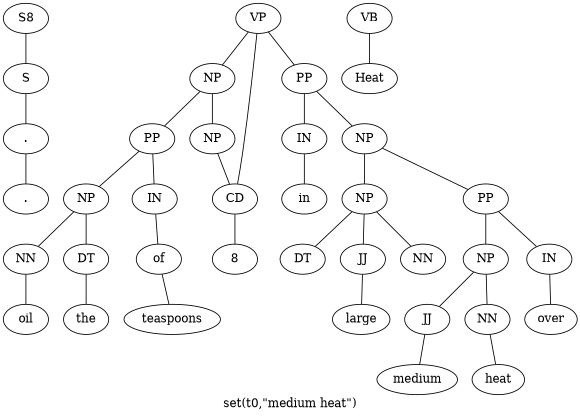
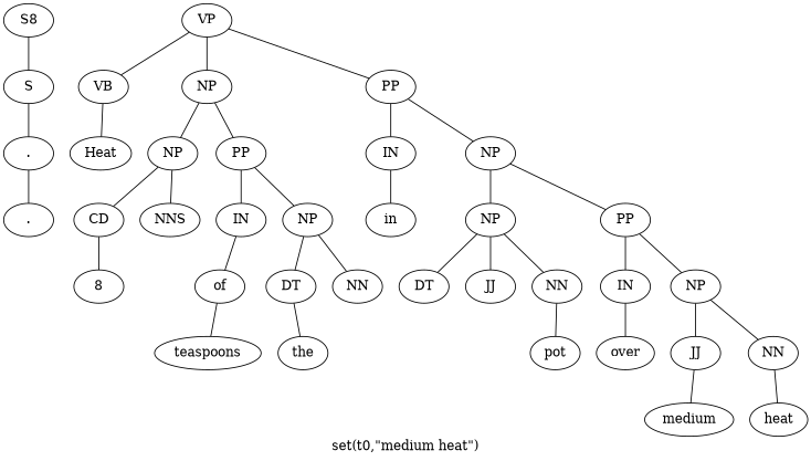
  graph {
    label="set(t0,\"medium heat\")"
    n1 [label=S8]
    n2 [label=S]
    n3 [label="."]
    n4 [label=VP]
    n5 [label=VB]
    n6 [label=NP]
    n7 [label=PP]
    n8 [label="."]
    n9 [label=Heat]
    n10 [label=NP]
    n11 [label=PP]
    n12 [label=IN]
    n13 [label=NP]
    n14 [label=CD]
+   n15 [label=NNS]
    n16 [label=IN]
    n17 [label=NP]
    n18 [label=8]
    n19 [label=teaspoons]
    n20 [label=of]
    n21 [label=DT]
    n22 [label=NN]
    n23 [label=the]
-   n24 [label=oil]
    n25 [label=in]
    n26 [label=NP]
    n27 [label=PP]
    n28 [label=DT]
    n29 [label=JJ]
    n30 [label=NN]
    n31 [label=IN]
    n32 [label=NP]
-   n33 [label=large]
+   n34 [label=pot]
    n35 [label=over]
    n36 [label=JJ]
    n37 [label=NN]
    n38 [label=medium]
    n39 [label=heat]
    n1 -- n2
    n2 -- n3
    n3 -- n8
-   n4 -- n14
+   n4 -- n5
    n4 -- n6
    n4 -- n7
    n5 -- n9
    n6 -- n10
    n6 -- n11
    n7 -- n12
    n7 -- n13
    n10 -- n14
+   n10 -- n15
    n11 -- n16
    n11 -- n17
    n12 -- n25
    n13 -- n26
    n13 -- n27
    n14 -- n18
    n16 -- n20
    n17 -- n21
    n17 -- n22
    n20 -- n19
    n21 -- n23
-   n22 -- n24
    n26 -- n28
    n26 -- n29
    n26 -- n30
    n27 -- n31
    n27 -- n32
-   n29 -- n33
+   n30 -- n34
    n31 -- n35
    n32 -- n36
    n32 -- n37
    n36 -- n38
    n37 -- n39
  }
